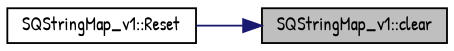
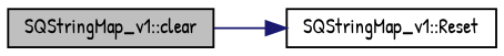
  digraph {
    rankdir=LR
    fontname="Patrick Hand"
    node [color=black fontname="Patrick Hand" fontsize=10 shape=record]
    n1 [fillcolor=grey75 fontcolor=black height=0.2 label="SQStringMap_v1::clear" style=filled width=0.4]
    n2 [height=0.2 label="SQStringMap_v1::Reset" width=0.4]
-   n2 -> n1 [color=midnightblue fontname="Patrick Hand" fontsize=10 labelfontname=FreeSans labelfontsize=10 style=solid]
+   n1 -> n2 [color=midnightblue fontname="Patrick Hand" fontsize=10 labelfontname=FreeSans labelfontsize=10 style=solid]
  }
